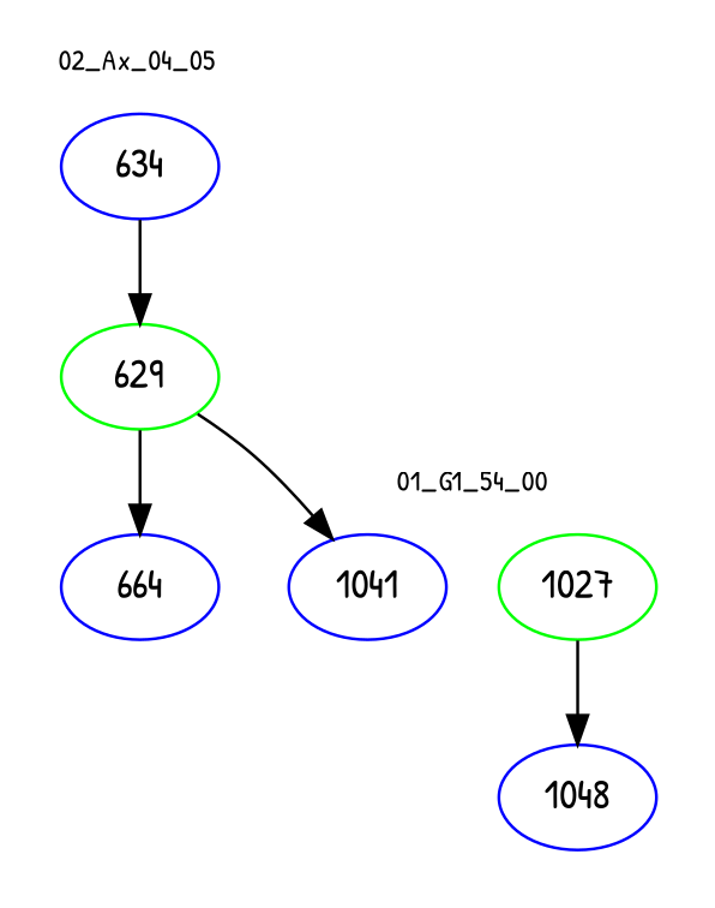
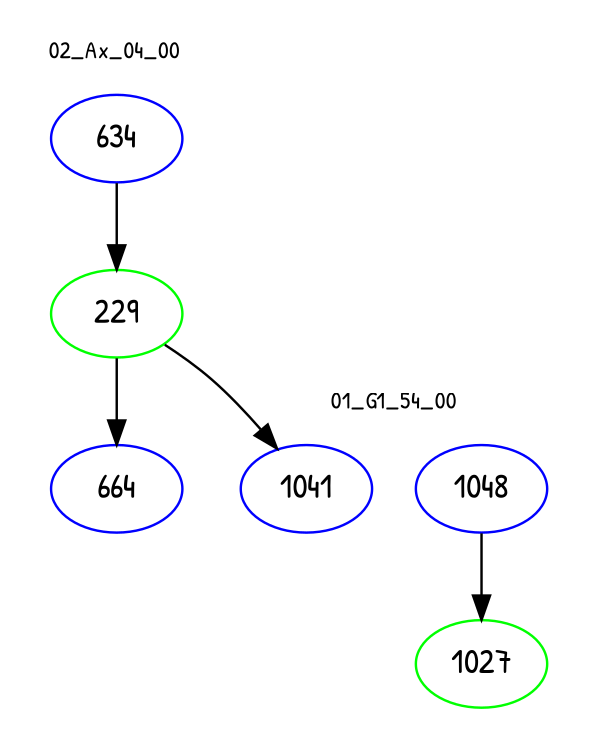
  digraph {
    fontname="Patrick Hand"
    node [color=blue fontname="Patrick Hand"]
    edge [color=black fontname="Patrick Hand"]
    n1 [label=634]
-   n2 [color=green label=629]
+   n2 [color=green label=229]
    n3 [label=664]
    n4 [label=1048]
    n5 [color=green label=1027]
    n6 [label=1041]
    subgraph cluster_1 {
      color=white
      fontsize=10
-     label="02_Ax_04_05"
+     label="02_Ax_04_00"
      n1
      n2
      n3
    }
    subgraph cluster_2 {
      color=white
      fontsize=10
      label="01_G1_54_00"
      n4
      n5
      n6
    }
    n1 -> n2
    n2 -> n3
    n2 -> n6
-   n5 -> n4
+   n4 -> n5
  }
